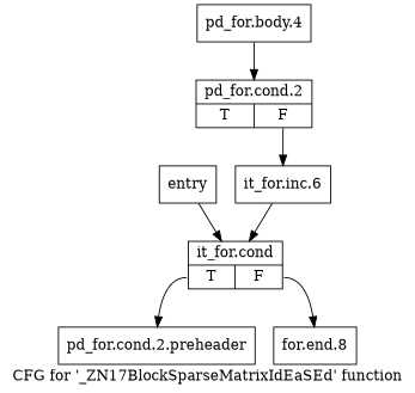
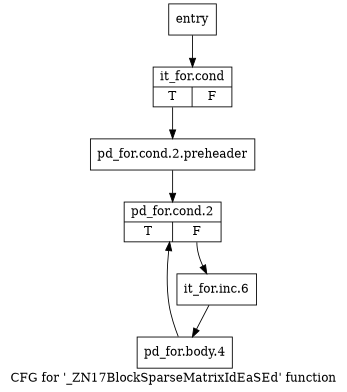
  digraph {
    label="CFG for '_ZN17BlockSparseMatrixIdEaSEd' function"
    node [shape=record]
    n1 [label="{entry}"]
    n2 [label="{it_for.cond|{<s0>T|<s1>F}}"]
    n3 [label="{pd_for.cond.2.preheader}"]
-   n4 [label="{for.end.8}"]
    n5 [label="{pd_for.cond.2|{<s0>T|<s1>F}}"]
    n6 [label="{it_for.inc.6}"]
    n7 [label="{pd_for.body.4}"]
    n1 -> n2
    n2 -> n3 [tailport=s0]
-   n2 -> n4 [tailport=s1]
+   n3 -> n5
    n5 -> n6 [tailport=s1]
-   n6 -> n2
+   n6 -> n7
    n7 -> n5
  }
